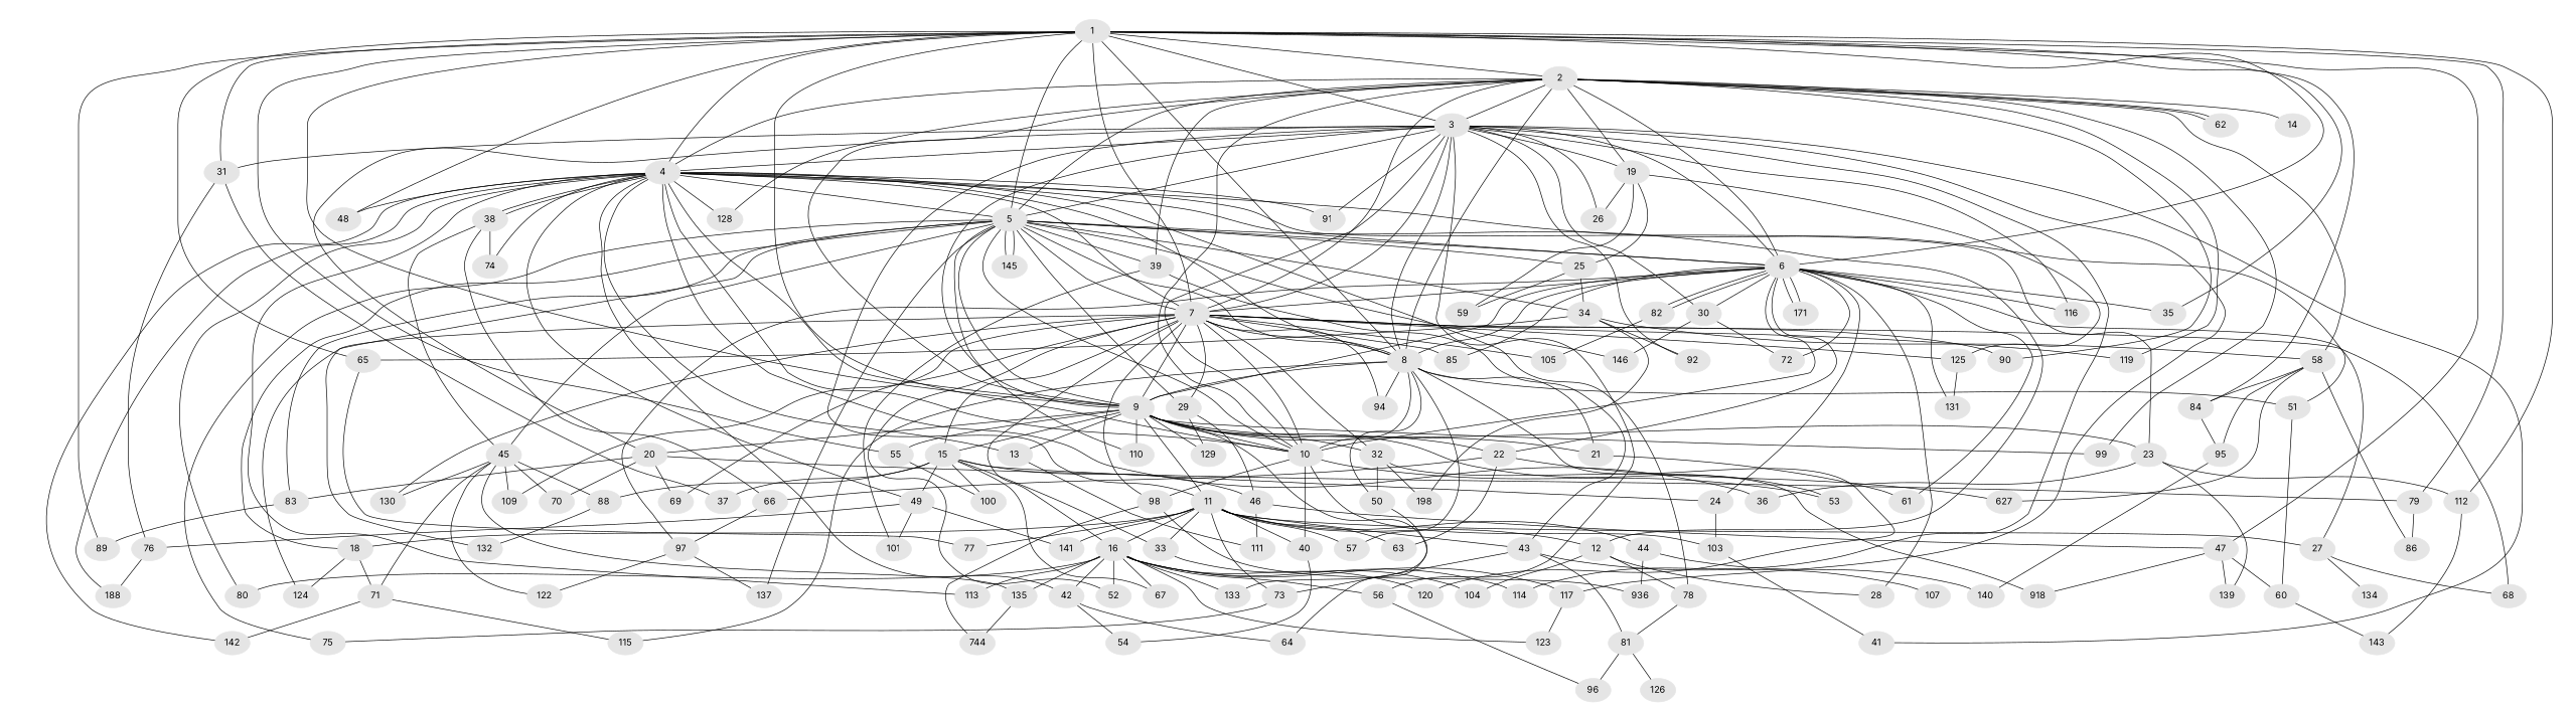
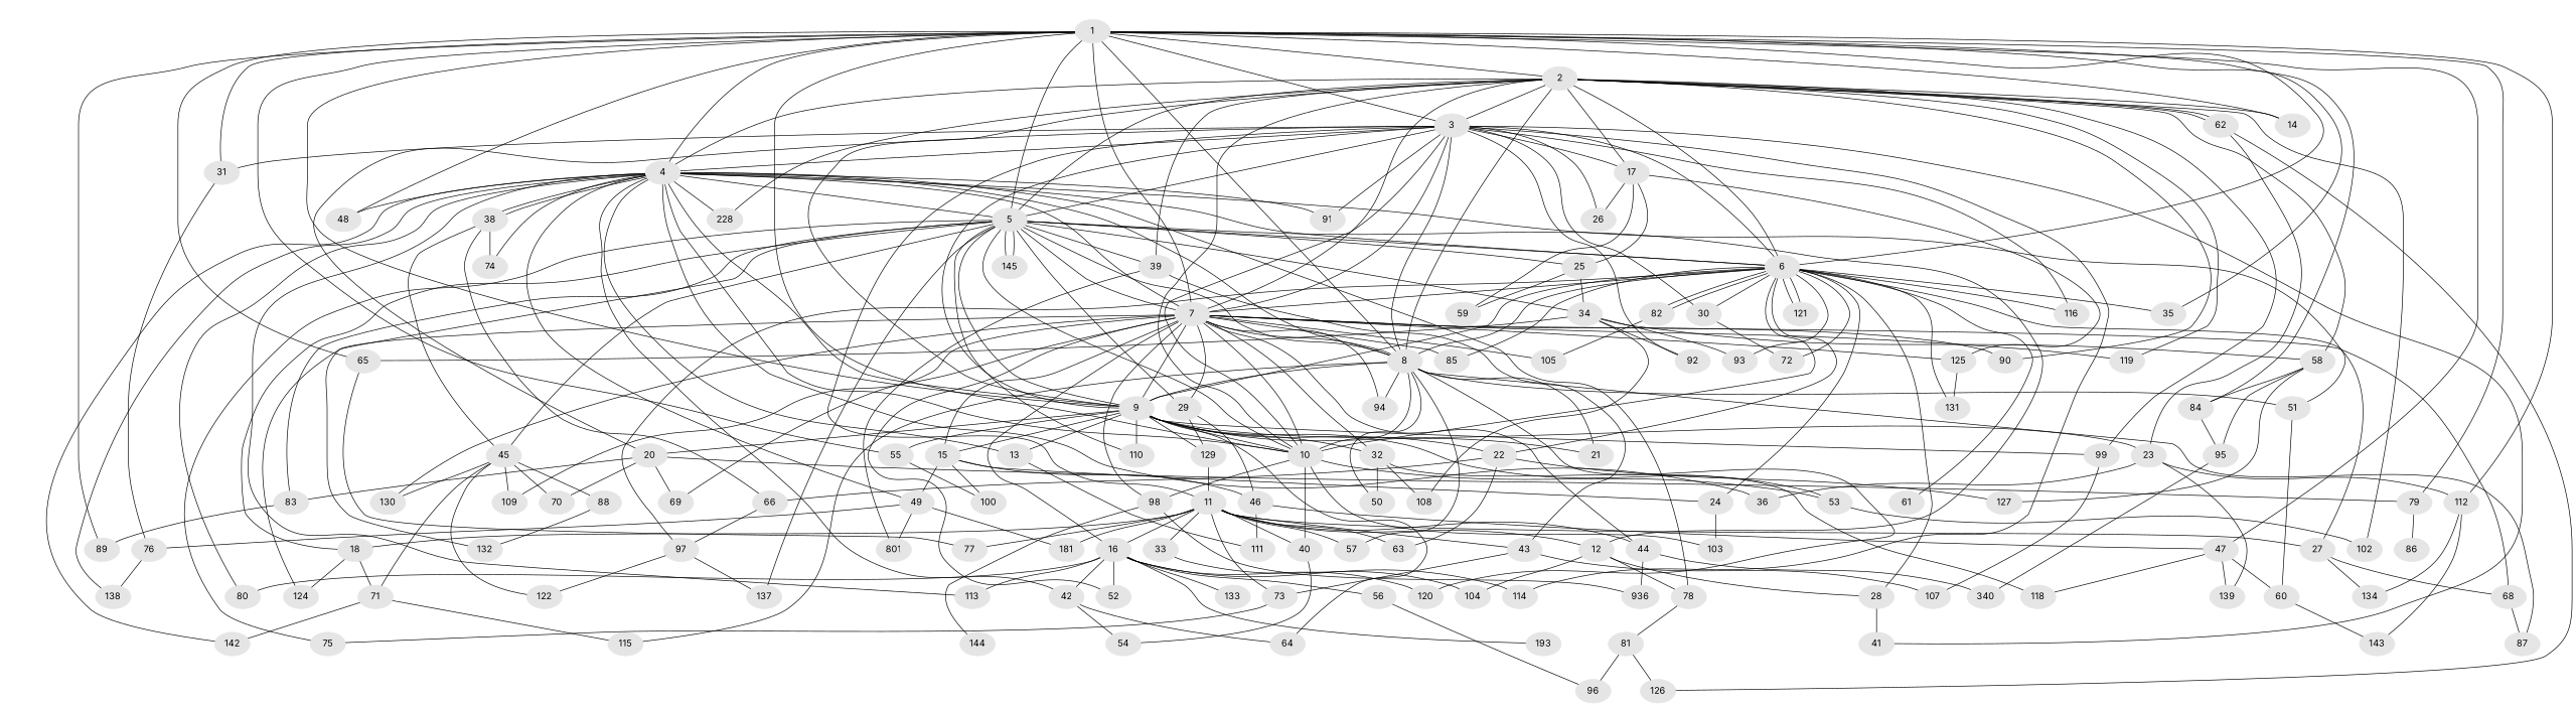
  graph {
    fontname=Inter
    node [color=gray90 fontname=Inter style=filled]
    edge [fontname=Inter]
    1
    2
    3
    4
    5
    6
    7
    8
    9
    10
    14
    31
    35
    47
    48
    55
    65
    79
    84
    89
    112
-   19
+   19 [label=17]
    39
    58
    62
    90
    99
+   102
    119
-   128
+   128 [label=228]
    11
    20
    26
    30
    41
    56
    91
    92
    114
    116
-   117
    13
    23
    36
    38
    42
    49
    51
    74
    78
    80
    113
-   138 [label=188]
+   138
    142
    12
    18
    25
    29
    34
    45
    75
    83
    110
    132
    137
    145
-   146
    22
    24
    27
    28
    61
    72
    82
    85
+   93
    97
-   121 [label=171]
+   121
    131
    105
    15
    16
    32
    44
    52
    68
    69
    94
    98
    109
    124
    125
    130
    21
    50
    57
+   87
    115
    120
    53
    64
    129
    40
    103
-   37
    76
    139
-   118 [label=918]
+   118
    60
    100
    77
    86
    95
    134
    143
    59
    43
-   101
-   127 [label=627]
+   101 [label=801]
+   127
    126
    107
    33
    63
    73
-   141
+   141 [label=181]
    70
    96
-   123
+   123 [label=193]
    111
    66
    54
    81
    104
    71
    46
-   108 [label=198]
+   108
    88
-   135
    122
-   67
    133
    n142 [label=936]
-   140
-   144 [label=744]
+   140 [label=340]
+   144
    1 -- 2
    1 -- 3
    1 -- 4
    1 -- 5
    1 -- 6
    1 -- 7
    1 -- 8
    1 -- 9
    1 -- 10
+   1 -- 14
    1 -- 31
    1 -- 35
    1 -- 47
    1 -- 48
    1 -- 55
    1 -- 65
    1 -- 79
    1 -- 84
    1 -- 89
    1 -- 112
    2 -- 3
    2 -- 4
    2 -- 5
    2 -- 6
    2 -- 7
    2 -- 8
    2 -- 9
    2 -- 10
    2 -- 14
    2 -- 19
    2 -- 39
    2 -- 58
    2 -- 62
    2 -- 62
    2 -- 90
    2 -- 99
+   2 -- 102
    2 -- 119
    2 -- 128
    3 -- 4
    3 -- 5
    3 -- 6
    3 -- 7
    3 -- 8
    3 -- 9
    3 -- 10
    3 -- 31
    3 -- 19
    3 -- 11
    3 -- 20
    3 -- 26
    3 -- 30
    3 -- 41
-   3 -- 56
    3 -- 91
    3 -- 92
    3 -- 114
    3 -- 116
-   3 -- 117
    4 -- 5
    4 -- 6
    4 -- 7
    4 -- 8
    4 -- 9
    4 -- 10
    4 -- 48
    4 -- 128
    4 -- 91
    4 -- 13
-   4 -- 23
+   62 -- 23
    4 -- 36
    4 -- 38
    4 -- 38
    4 -- 42
    4 -- 49
    4 -- 51
    4 -- 74
    4 -- 78
    4 -- 80
    4 -- 113
    4 -- 138
    4 -- 142
    5 -- 6
    5 -- 7
    5 -- 8
    5 -- 9
    5 -- 10
    5 -- 39
    5 -- 12
    5 -- 18
    5 -- 25
    5 -- 29
    5 -- 34
    5 -- 45
    5 -- 75
    5 -- 83
    5 -- 110
    5 -- 132
    5 -- 137
    5 -- 145
    5 -- 145
-   5 -- 146
    6 -- 7
    6 -- 8
    6 -- 9
    6 -- 10
    6 -- 35
    6 -- 30
    6 -- 116
    6 -- 22
    6 -- 24
    6 -- 27
    6 -- 28
    6 -- 61
    6 -- 72
    6 -- 82
    6 -- 82
    6 -- 85
+   6 -- 93
    6 -- 97
    6 -- 121
    6 -- 121
    6 -- 131
    7 -- 8
    7 -- 9
    7 -- 10
    7 -- 90
    7 -- 119
    7 -- 29
    7 -- 85
    7 -- 105
    7 -- 15
    7 -- 16
    7 -- 32
+   7 -- 44
    7 -- 52
    7 -- 68
    7 -- 69
    7 -- 94
    7 -- 98
    7 -- 109
    7 -- 124
    7 -- 125
    7 -- 130
    8 -- 9
    8 -- 10
    8 -- 51
    8 -- 94
    8 -- 21
    8 -- 50
    8 -- 57
+   8 -- 87
    8 -- 115
    8 -- 120
    9 -- 10
    9 -- 55
    9 -- 99
-   9 -- 11
+   129 -- 11
    9 -- 20
    9 -- 13
    9 -- 23
    9 -- 110
    9 -- 22
    9 -- 15
    9 -- 32
    9 -- 21
    9 -- 53
    9 -- 64
    9 -- 129
    10 -- 98
    10 -- 53
    10 -- 40
    10 -- 103
-   31 -- 37
    31 -- 76
    47 -- 139
    47 -- 118
    47 -- 60
    55 -- 100
    65 -- 77
    79 -- 86
    84 -- 95
+   112 -- 134
    112 -- 143
    19 -- 26
    19 -- 25
    19 -- 125
    19 -- 59
    39 -- 43
    39 -- 101
    58 -- 84
-   58 -- 86
    58 -- 95
    58 -- 127
+   62 -- 126
+   99 -- 107
    11 -- 12
    11 -- 18
    11 -- 27
    11 -- 16
    11 -- 44
    11 -- 57
    11 -- 40
    11 -- 77
    11 -- 43
    11 -- 33
    11 -- 63
    11 -- 73
    11 -- 141
    20 -- 79
    20 -- 83
    20 -- 69
    20 -- 70
-   30 -- 146
    30 -- 72
    56 -- 96
-   117 -- 123
    13 -- 111
    23 -- 112
    23 -- 36
    23 -- 139
    38 -- 74
    38 -- 45
    38 -- 66
    42 -- 64
    42 -- 54
    49 -- 76
    49 -- 101
    49 -- 141
    51 -- 60
    78 -- 81
    12 -- 78
    12 -- 28
    12 -- 104
    18 -- 124
    18 -- 71
    25 -- 34
    25 -- 59
    29 -- 129
    29 -- 46
    34 -- 65
    34 -- 58
    34 -- 92
+   34 -- 93
    34 -- 108
    45 -- 109
    45 -- 130
    45 -- 70
    45 -- 71
    45 -- 88
-   45 -- 135
    45 -- 122
    83 -- 89
    22 -- 127
    22 -- 63
    22 -- 66
    24 -- 103
    27 -- 68
    27 -- 134
-   103 -- 41
+   28 -- 41
    82 -- 105
    97 -- 137
    97 -- 122
    15 -- 49
    15 -- 24
-   15 -- 37
    15 -- 100
-   15 -- 33
    15 -- 46
-   15 -- 88
-   15 -- 67
    16 -- 56
    16 -- 114
-   16 -- 117
    16 -- 42
    16 -- 80
    16 -- 113
    16 -- 52
    16 -- 120
    16 -- 123
-   16 -- 135
-   16 -- 67
    16 -- 133
    32 -- 50
    32 -- 118
    32 -- 108
    44 -- n142
    44 -- 140
+   68 -- 87
    98 -- n142
    98 -- 144
    125 -- 131
-   21 -- 61
-   50 -- 133
+   53 -- 102
    40 -- 54
    76 -- 138
    60 -- 143
    95 -- 140
    43 -- 107
    43 -- 73
-   43 -- 81
    33 -- 104
    73 -- 75
    66 -- 97
    81 -- 126
    81 -- 96
    71 -- 142
    71 -- 115
    46 -- 47
    46 -- 111
    88 -- 132
-   135 -- 144
  }
